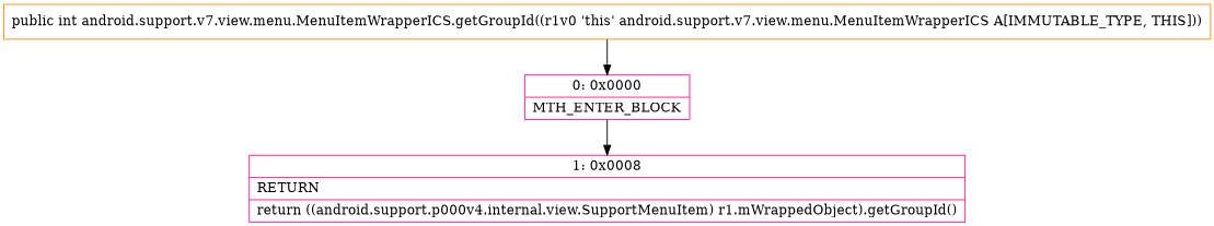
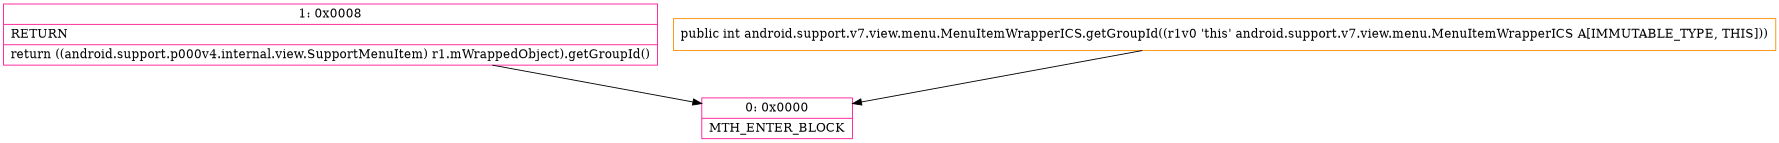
  digraph {
    node [shape=record color=deeppink]
    n1 [label="{0\:\ 0x0000|MTH_ENTER_BLOCK\l}"]
    n2 [label="{1\:\ 0x0008|RETURN\l|return ((android.support.p000v4.internal.view.SupportMenuItem) r1.mWrappedObject).getGroupId()\l}"]
    n3 [label="{public int android.support.v7.view.menu.MenuItemWrapperICS.getGroupId((r1v0 'this' android.support.v7.view.menu.MenuItemWrapperICS A[IMMUTABLE_TYPE, THIS])) }" color=darkorange]
-   n1 -> n2
+   n2 -> n1
    n3 -> n1
  }
